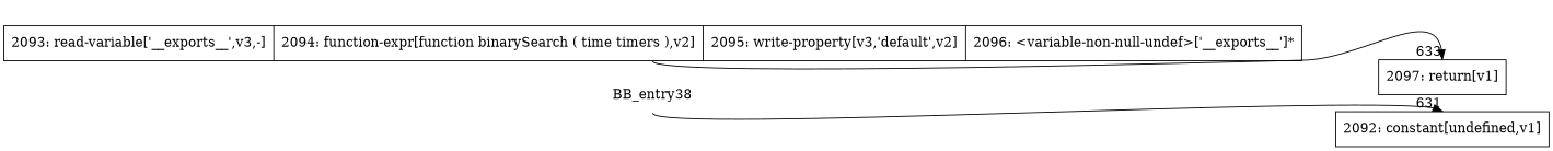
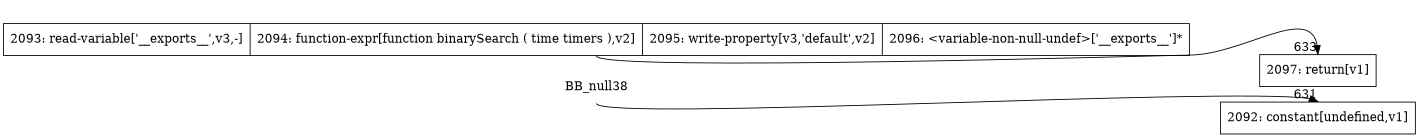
  digraph {
    rankdir=LR
    node [shape=record]
    edge [headport=n tailport=s]
-   BB_entry38 [shape=none]
+   BB_entry38 [shape=none label=BB_null38]
    n2 [label="{2092: constant[undefined,v1]}"]
    n3 [label="{2093: read-variable['__exports__',v3,-]|2094: function-expr[function binarySearch ( time timers ),v2]|2095: write-property[v3,'default',v2]|2096: \<variable-non-null-undef\>['__exports__']*}"]
    n4 [label="{2097: return[v1]}"]
    BB_entry38 -> n2 [headlabel="    631"]
    n3 -> n4 [headlabel="      633"]
  }
